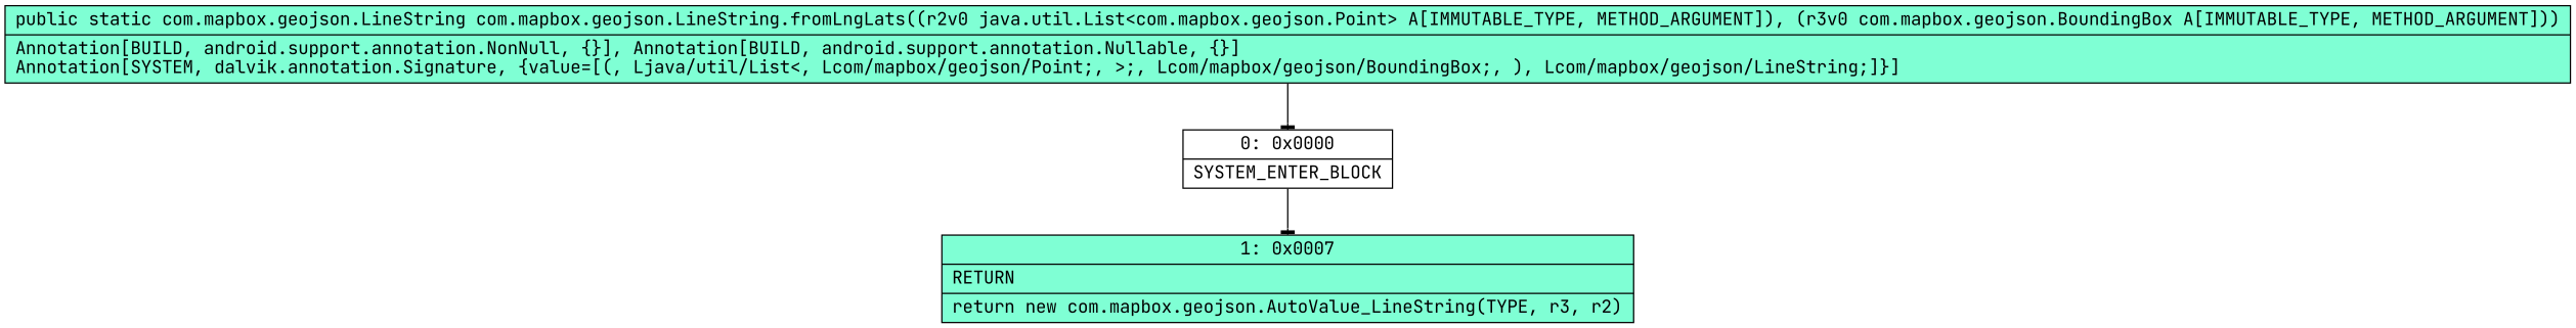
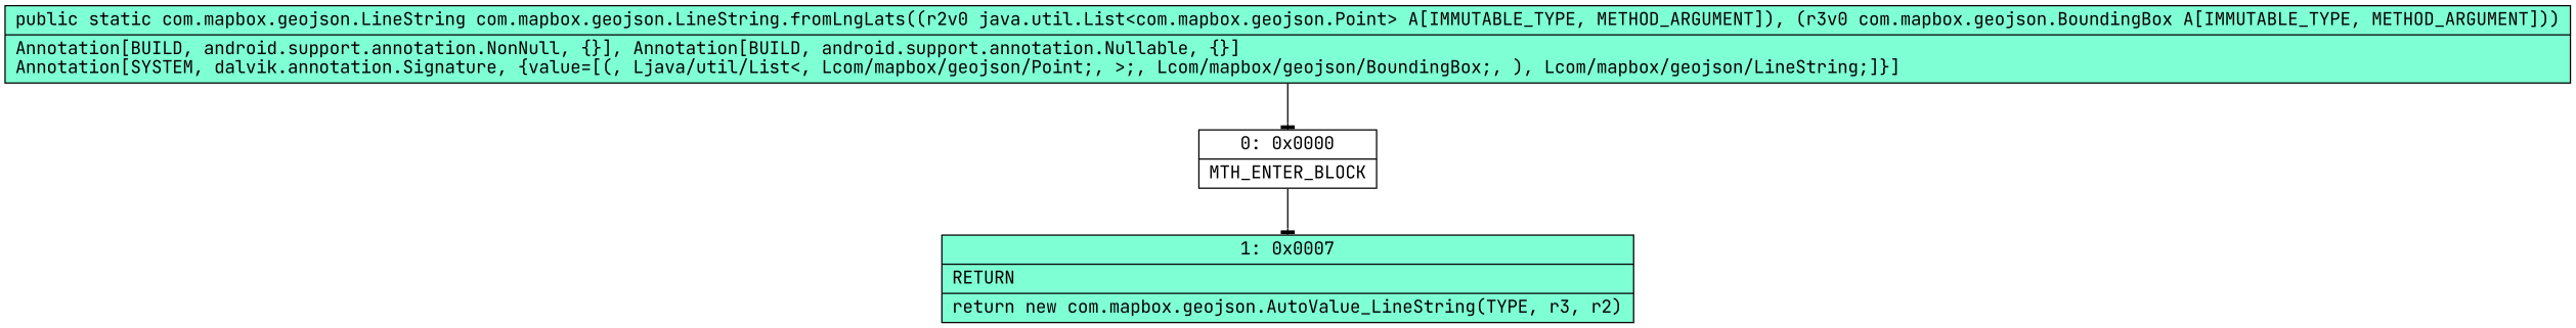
  digraph {
    fontname="JetBrains Mono"
    node [shape=record style=filled fillcolor=aquamarine fontname="JetBrains Mono"]
    edge [color=black arrowhead=tee fontname="JetBrains Mono"]
-   n1 [label="{0\:\ 0x0000|SYSTEM_ENTER_BLOCK\l}" fillcolor=white]
+   n1 [label="{0\:\ 0x0000|MTH_ENTER_BLOCK\l}" fillcolor=white]
    n2 [label="{1\:\ 0x0007|RETURN\l|return new com.mapbox.geojson.AutoValue_LineString(TYPE, r3, r2)\l}"]
    n3 [label="{public static com.mapbox.geojson.LineString com.mapbox.geojson.LineString.fromLngLats((r2v0 java.util.List\<com.mapbox.geojson.Point\> A[IMMUTABLE_TYPE, METHOD_ARGUMENT]), (r3v0 com.mapbox.geojson.BoundingBox A[IMMUTABLE_TYPE, METHOD_ARGUMENT]))  | Annotation[BUILD, android.support.annotation.NonNull, \{\}], Annotation[BUILD, android.support.annotation.Nullable, \{\}]\lAnnotation[SYSTEM, dalvik.annotation.Signature, \{value=[(, Ljava\/util\/List\<, Lcom\/mapbox\/geojson\/Point;, \>;, Lcom\/mapbox\/geojson\/BoundingBox;, ), Lcom\/mapbox\/geojson\/LineString;]\}]\l}"]
    n1 -> n2
    n3 -> n1
  }
